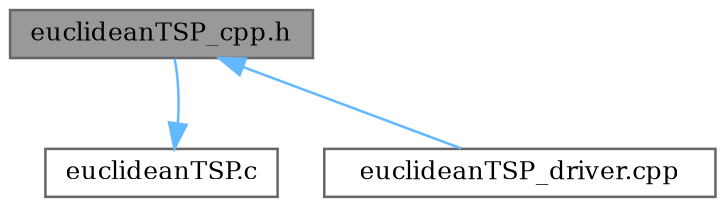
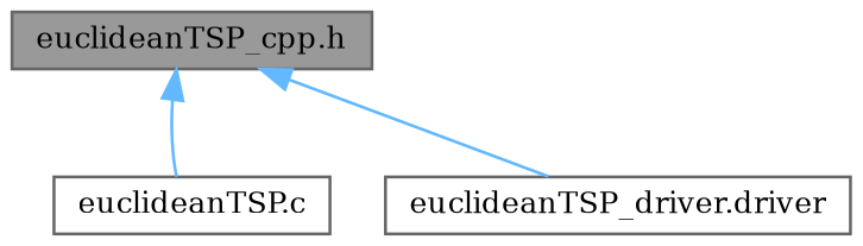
  digraph {
    fontname="DejaVu Serif"
    node [color=grey40 fillcolor=white fontname="DejaVu Serif" fontsize=10 shape=box style=filled]
    edge [color=steelblue1 dir=back fontname="DejaVu Serif" fontsize=10 labelfontname=Helvetica labelfontsize=10 style=solid]
    n1 [color=gray40 fillcolor=grey60 fontcolor=black height=0.2 label="euclideanTSP_cpp.h" width=0.4]
    n2 [height=0.2 label="euclideanTSP.c" width=0.4]
-   n3 [height=0.2 label="euclideanTSP_driver.cpp" width=0.4]
-   n2 -> n1
+   n3 [height=0.2 label="euclideanTSP_driver.driver" width=0.4]
+   n1 -> n2
    n1 -> n3
  }
